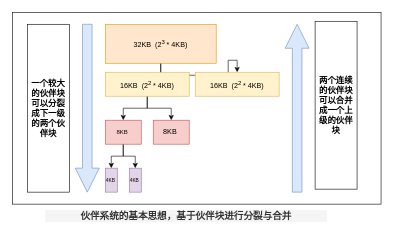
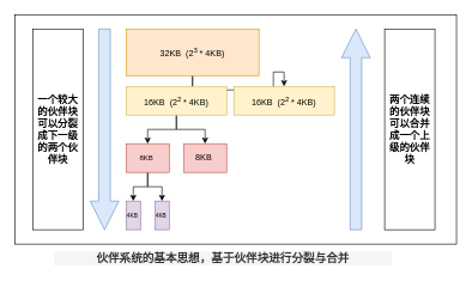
  <mxCell id="0" />
  <mxCell id="1" parent="0" />
  <mxCell id="2" value="" style="rounded=0;whiteSpace=wrap;html=1;" vertex="1" parent="1"><mxGeometry x="20" y="20" width="615" height="320" as="geometry" /></mxCell>
  <mxCell id="3" style="edgeStyle=orthogonalEdgeStyle;rounded=0;orthogonalLoop=1;jettySize=auto;html=1;exitX=0.5;exitY=1;exitDx=0;exitDy=0;" edge="1" parent="1" source="5" target="8"><mxGeometry relative="1" as="geometry"><mxPoint x="315" y="90" as="targetPoint" /></mxGeometry></mxCell>
  <mxCell id="4" style="edgeStyle=orthogonalEdgeStyle;rounded=0;orthogonalLoop=1;jettySize=auto;html=1;exitX=0.5;exitY=1;exitDx=0;exitDy=0;" edge="1" parent="1" source="5" target="9"><mxGeometry relative="1" as="geometry" /></mxCell>
  <mxCell id="5" value="32KB&amp;nbsp; (2&lt;sup&gt;3 &lt;/sup&gt;* 4KB)&lt;span style=&quot;font-size: 8.333px&quot;&gt;&lt;br&gt;&lt;/span&gt;" style="rounded=0;whiteSpace=wrap;html=1;fillColor=#ffe6cc;strokeColor=#d79b00;" vertex="1" parent="1"><mxGeometry x="175" y="40" width="185" height="65" as="geometry" /></mxCell>
  <mxCell id="6" style="edgeStyle=elbowEdgeStyle;rounded=0;orthogonalLoop=1;jettySize=auto;elbow=vertical;html=1;exitX=0.5;exitY=1;exitDx=0;exitDy=0;entryX=0.5;entryY=0;entryDx=0;entryDy=0;" edge="1" parent="1" source="8" target="12"><mxGeometry relative="1" as="geometry" /></mxCell>
  <mxCell id="7" style="edgeStyle=orthogonalEdgeStyle;rounded=0;orthogonalLoop=1;jettySize=auto;html=1;exitX=0.5;exitY=1;exitDx=0;exitDy=0;entryX=0.5;entryY=0;entryDx=0;entryDy=0;" edge="1" parent="1" source="8" target="13"><mxGeometry relative="1" as="geometry"><Array as="points"><mxPoint x="245" y="180" /><mxPoint x="285" y="180" /></Array></mxGeometry></mxCell>
  <mxCell id="8" value="16KB&amp;nbsp; (2&lt;sup&gt;2&amp;nbsp;&lt;/sup&gt;* 4KB)&lt;span style=&quot;font-size: 8.333px&quot;&gt;&lt;br&gt;&lt;/span&gt;" style="rounded=0;whiteSpace=wrap;html=1;fillColor=#fff2cc;strokeColor=#d6b656;" vertex="1" parent="1"><mxGeometry x="175" y="120" width="140" height="40" as="geometry" /></mxCell>
  <mxCell id="9" value="16KB&amp;nbsp; (2&lt;sup&gt;2 &lt;/sup&gt;* 4KB)&lt;span style=&quot;font-size: 8.333px&quot;&gt;&lt;br&gt;&lt;/span&gt;" style="rounded=0;whiteSpace=wrap;html=1;fillColor=#fff2cc;strokeColor=#d6b656;" vertex="1" parent="1"><mxGeometry x="325" y="120" width="140" height="40" as="geometry" /></mxCell>
  <mxCell id="10" style="edgeStyle=elbowEdgeStyle;rounded=0;orthogonalLoop=1;jettySize=auto;elbow=vertical;html=1;entryX=0.5;entryY=0;entryDx=0;entryDy=0;" edge="1" parent="1" source="12" target="14"><mxGeometry relative="1" as="geometry" /></mxCell>
  <mxCell id="11" style="edgeStyle=elbowEdgeStyle;rounded=0;orthogonalLoop=1;jettySize=auto;elbow=vertical;html=1;exitX=0.5;exitY=1;exitDx=0;exitDy=0;entryX=0.5;entryY=0;entryDx=0;entryDy=0;" edge="1" parent="1" source="12" target="15"><mxGeometry relative="1" as="geometry" /></mxCell>
  <mxCell id="12" value="&lt;font style=&quot;font-size: 10px&quot;&gt;8KB&amp;nbsp;&lt;/font&gt;&lt;span style=&quot;font-size: 8.333px&quot;&gt;&lt;br&gt;&lt;/span&gt;" style="rounded=0;whiteSpace=wrap;html=1;fillColor=#f8cecc;strokeColor=#b85450;" vertex="1" parent="1"><mxGeometry x="175" y="200" width="60" height="40" as="geometry" /></mxCell>
  <mxCell id="13" value="8KB&amp;nbsp;&lt;span style=&quot;font-size: 8.333px&quot;&gt;&lt;br&gt;&lt;/span&gt;" style="rounded=0;whiteSpace=wrap;html=1;fillColor=#f8cecc;strokeColor=#b85450;" vertex="1" parent="1"><mxGeometry x="255" y="200" width="60" height="40" as="geometry" /></mxCell>
  <mxCell id="14" value="&lt;font style=&quot;font-size: 8px&quot;&gt;4KB&amp;nbsp;&lt;/font&gt;&lt;span style=&quot;font-size: 8.333px&quot;&gt;&lt;br&gt;&lt;/span&gt;" style="rounded=0;whiteSpace=wrap;html=1;fillColor=#e1d5e7;strokeColor=#9673a6;" vertex="1" parent="1"><mxGeometry x="175" y="280" width="20" height="40" as="geometry" /></mxCell>
  <mxCell id="15" value="&lt;font style=&quot;font-size: 8px&quot;&gt;4KB&amp;nbsp;&lt;/font&gt;&lt;span style=&quot;font-size: 8.333px&quot;&gt;&lt;br&gt;&lt;/span&gt;" style="rounded=0;whiteSpace=wrap;html=1;fillColor=#e1d5e7;strokeColor=#9673a6;" vertex="1" parent="1"><mxGeometry x="215" y="280" width="20" height="40" as="geometry" /></mxCell>
  <mxCell id="16" value="" style="html=1;shadow=0;dashed=0;align=center;verticalAlign=middle;shape=mxgraph.arrows2.arrow;dy=0.6;dx=40;direction=north;notch=0;fillColor=#dae8fc;strokeColor=#6c8ebf;" vertex="1" parent="1"><mxGeometry x="475" y="40" width="40" height="280" as="geometry" /></mxCell>
  <mxCell id="17" value="" style="html=1;shadow=0;dashed=0;align=center;verticalAlign=middle;shape=mxgraph.arrows2.arrow;dy=0.6;dx=40;direction=north;notch=0;fillColor=#dae8fc;strokeColor=#6c8ebf;rotation=-180;" vertex="1" parent="1"><mxGeometry x="125" y="40" width="40" height="280" as="geometry" /></mxCell>
  <mxCell id="18" value="&lt;b&gt;&lt;font style=&quot;font-size: 14px&quot;&gt;一个较大的伙伴块可以分裂成下一级的两个伙伴块&lt;/font&gt;&lt;/b&gt;" style="rounded=0;whiteSpace=wrap;html=1;" vertex="1" parent="1"><mxGeometry x="45" y="40" width="70" height="280" as="geometry" /></mxCell>
- <mxCell id="19" value="&lt;b&gt;&lt;font style=&quot;font-size: 14px&quot;&gt;两个连续的伙伴块可以合并成一个上级的伙伴块&lt;br&gt;&lt;/font&gt;&lt;/b&gt;" style="rounded=0;whiteSpace=wrap;html=1;" vertex="1" parent="1"><mxGeometry x="525" y="35" width="70" height="280" as="geometry" /></mxCell>
+ <mxCell id="19" value="&lt;b&gt;&lt;font style=&quot;font-size: 14px&quot;&gt;两个连续的伙伴块可以合并成一个上级的伙伴块&lt;br&gt;&lt;/font&gt;&lt;/b&gt;" style="rounded=0;whiteSpace=wrap;html=1;" vertex="1" parent="1"><mxGeometry x="535" y="40" width="70" height="280" as="geometry" /></mxCell>
  <mxCell id="20" value="&lt;b&gt;&lt;font style=&quot;font-size: 16px&quot;&gt;伙伴系统的基本思想，基于伙伴块进行分裂与合并&lt;/font&gt;&lt;/b&gt;" style="text;html=1;align=center;verticalAlign=middle;whiteSpace=wrap;rounded=0;fillColor=#f5f5f5;fontColor=#333333;" vertex="1" parent="1"><mxGeometry x="75" y="350" width="470" height="20" as="geometry" /></mxCell>
